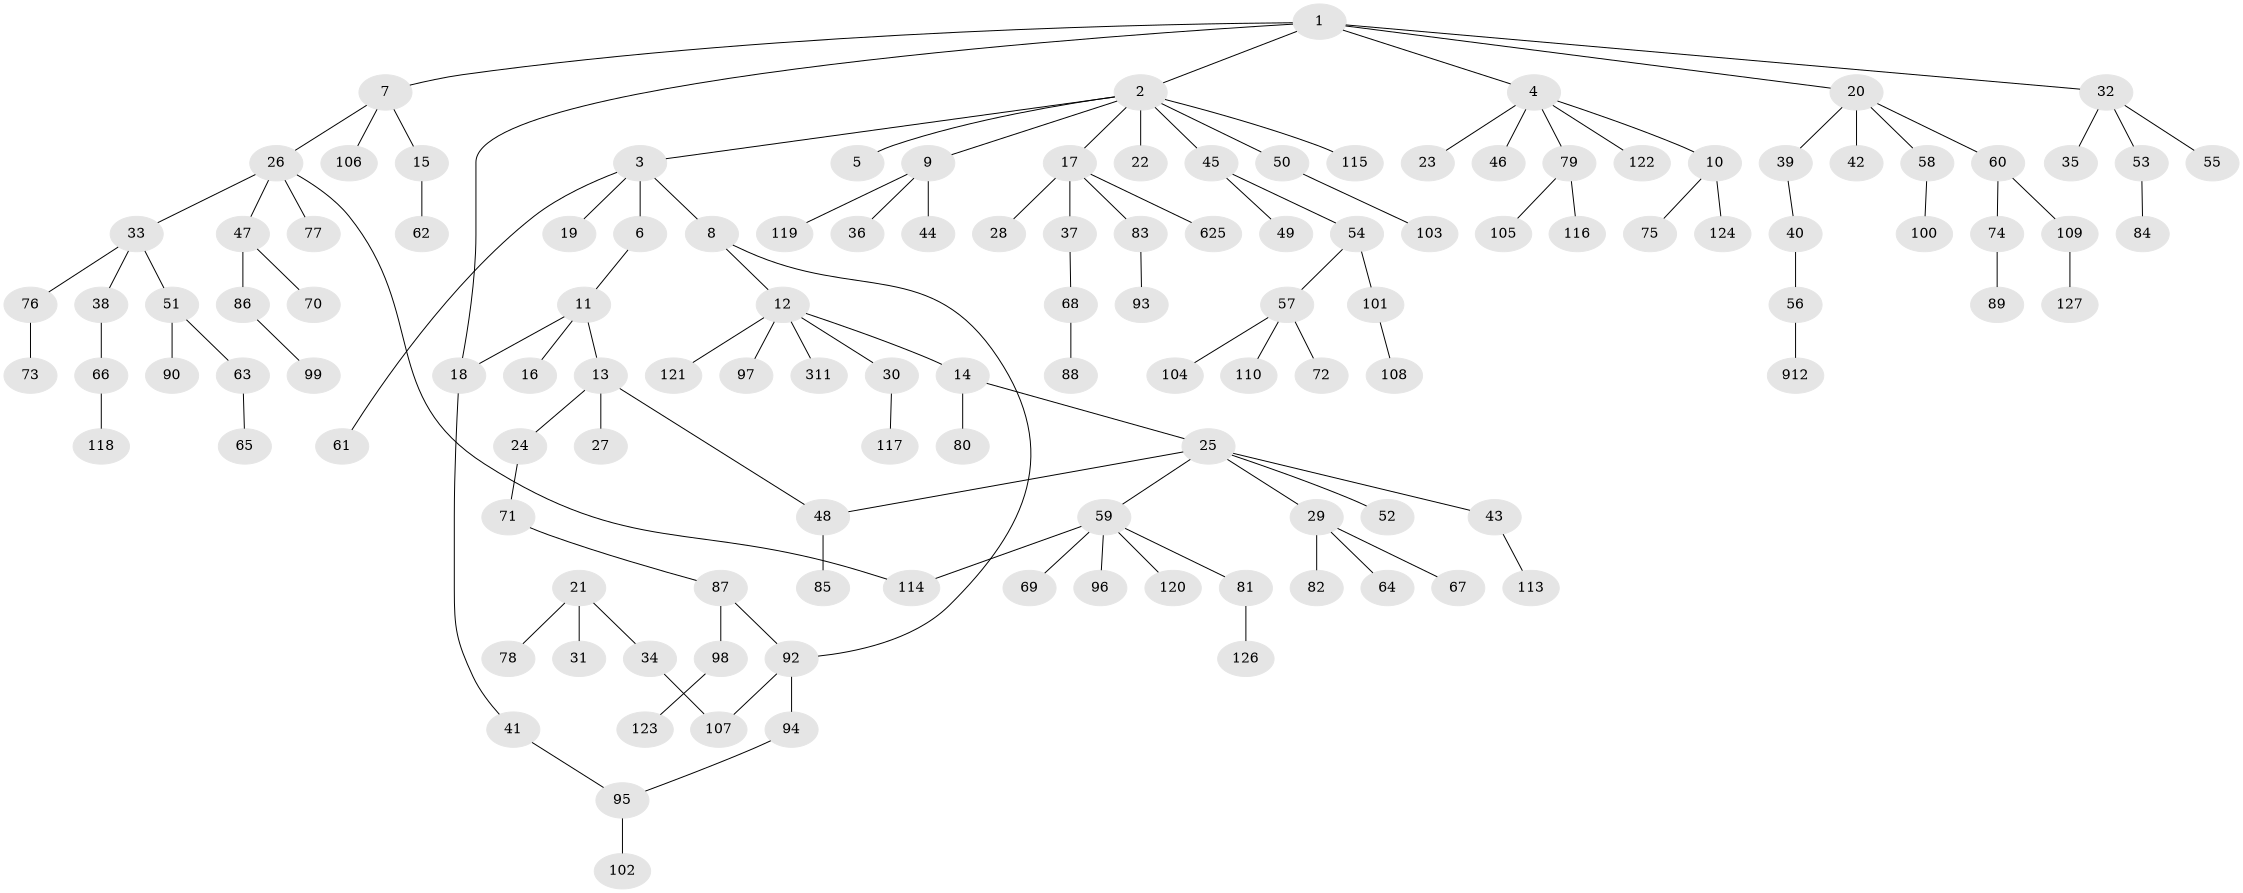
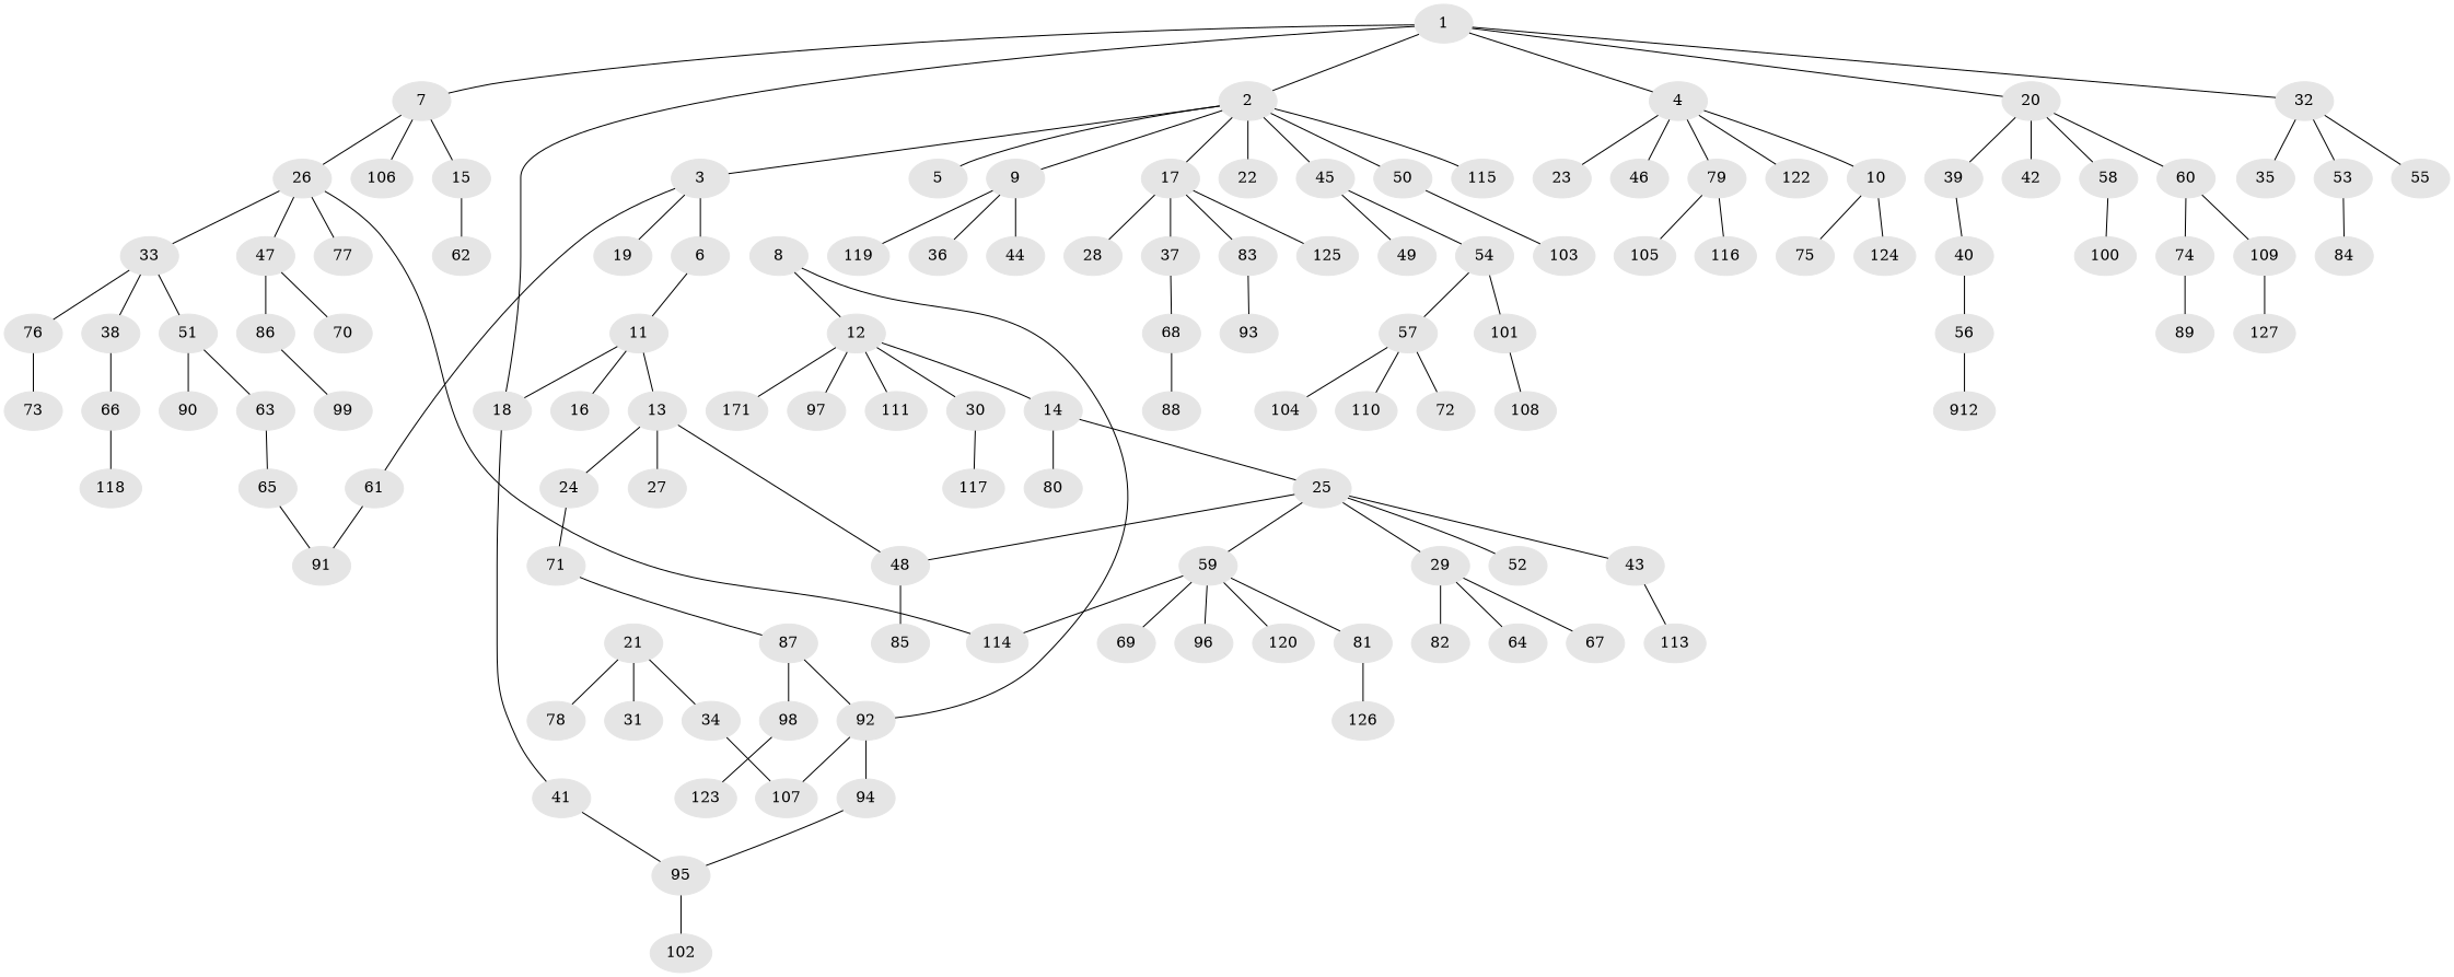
  graph {
    node [color=gray90 style=filled]
    1
    2
    4
    7
    18
    20
    32
    3
    5
    9
    17
    22
    45
    50
    115
    10
    23
    46
    79
    122
    15
    26
    106
    41
    39
    42
    58
    60
    35
    53
    55
    6
    8
    19
    61
    36
    44
    119
    28
    37
    83
-   125 [label=625]
+   125
    49
    54
    103
    11
    12
    92
+   91
    75
    124
    105
    116
    13
    16
    62
    33
    47
    77
    114
    14
    30
    97
-   111 [label=311]
-   121
+   111
+   121 [label=171]
    107
    94
    21
    31
    34
    78
    24
    27
    48
    25
    80
    117
    71
    85
    29
    43
    52
    59
    68
    93
    95
    40
    100
    74
    109
    87
    64
    67
    82
    113
    69
    81
    96
    120
    38
    51
    76
    70
    86
    84
    66
    63
    90
    73
    88
    118
    56
    n113 [label=912]
    102
    57
    101
    99
    65
    72
    104
    110
    108
    126
    89
    127
    98
    123
    1 -- 2
    1 -- 4
    1 -- 7
    1 -- 18
    1 -- 20
    1 -- 32
    2 -- 3
    2 -- 5
    2 -- 9
    2 -- 17
    2 -- 22
    2 -- 45
    2 -- 50
    2 -- 115
    4 -- 10
    4 -- 23
    4 -- 46
    4 -- 79
    4 -- 122
    7 -- 15
    7 -- 26
    7 -- 106
    18 -- 41
    20 -- 39
    20 -- 42
    20 -- 58
    20 -- 60
    32 -- 35
    32 -- 53
    32 -- 55
    3 -- 6
-   3 -- 8
    3 -- 19
    3 -- 61
    9 -- 36
    9 -- 44
    9 -- 119
    17 -- 28
    17 -- 37
    17 -- 83
    17 -- 125
    45 -- 49
    45 -- 54
    50 -- 103
    10 -- 75
    10 -- 124
    79 -- 105
    79 -- 116
    15 -- 62
    26 -- 33
    26 -- 47
    26 -- 77
    26 -- 114
    41 -- 95
    39 -- 40
    58 -- 100
    60 -- 74
    60 -- 109
    53 -- 84
    6 -- 11
    8 -- 12
    8 -- 92
+   61 -- 91
    37 -- 68
    83 -- 93
    54 -- 57
    54 -- 101
    11 -- 18
    11 -- 13
    11 -- 16
    12 -- 14
    12 -- 30
    12 -- 97
    12 -- 111
    12 -- 121
    92 -- 107
    92 -- 94
    13 -- 24
    13 -- 27
    13 -- 48
    33 -- 38
    33 -- 51
    33 -- 76
    47 -- 70
    47 -- 86
    14 -- 25
    14 -- 80
    30 -- 117
    94 -- 95
    21 -- 31
    21 -- 34
    21 -- 78
    34 -- 107
    24 -- 71
    48 -- 85
    25 -- 48
    25 -- 29
    25 -- 43
    25 -- 52
    25 -- 59
    71 -- 87
    29 -- 64
    29 -- 67
    29 -- 82
    43 -- 113
    59 -- 114
    59 -- 69
    59 -- 81
    59 -- 96
    59 -- 120
    68 -- 88
    95 -- 102
    40 -- 56
    74 -- 89
    109 -- 127
    87 -- 92
    87 -- 98
    81 -- 126
    38 -- 66
    51 -- 63
    51 -- 90
    76 -- 73
    86 -- 99
    66 -- 118
    63 -- 65
    56 -- n113
    57 -- 72
    57 -- 104
    57 -- 110
    101 -- 108
+   65 -- 91
    98 -- 123
  }
